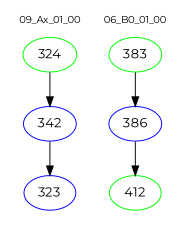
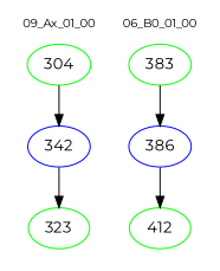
  digraph {
    fontname=Montserrat
    node [color=green fontname=Montserrat]
    edge [color=black fontname=Montserrat]
-   n1 [label=324]
+   n1 [label=304]
    n2 [color=blue label=342]
-   n3 [color=blue label=323]
+   n3 [label=323]
    n4 [label=383]
    n5 [color=blue label=386]
    n6 [label=412]
    subgraph cluster_1 {
      color=white
      fontsize=10
      label="09_Ax_01_00"
      n1
      n2
      n3
    }
    subgraph cluster_2 {
      color=white
      fontsize=10
      label="06_B0_01_00"
      n4
      n5
      n6
    }
    n1 -> n2
    n2 -> n3
    n4 -> n5
    n5 -> n6
  }
